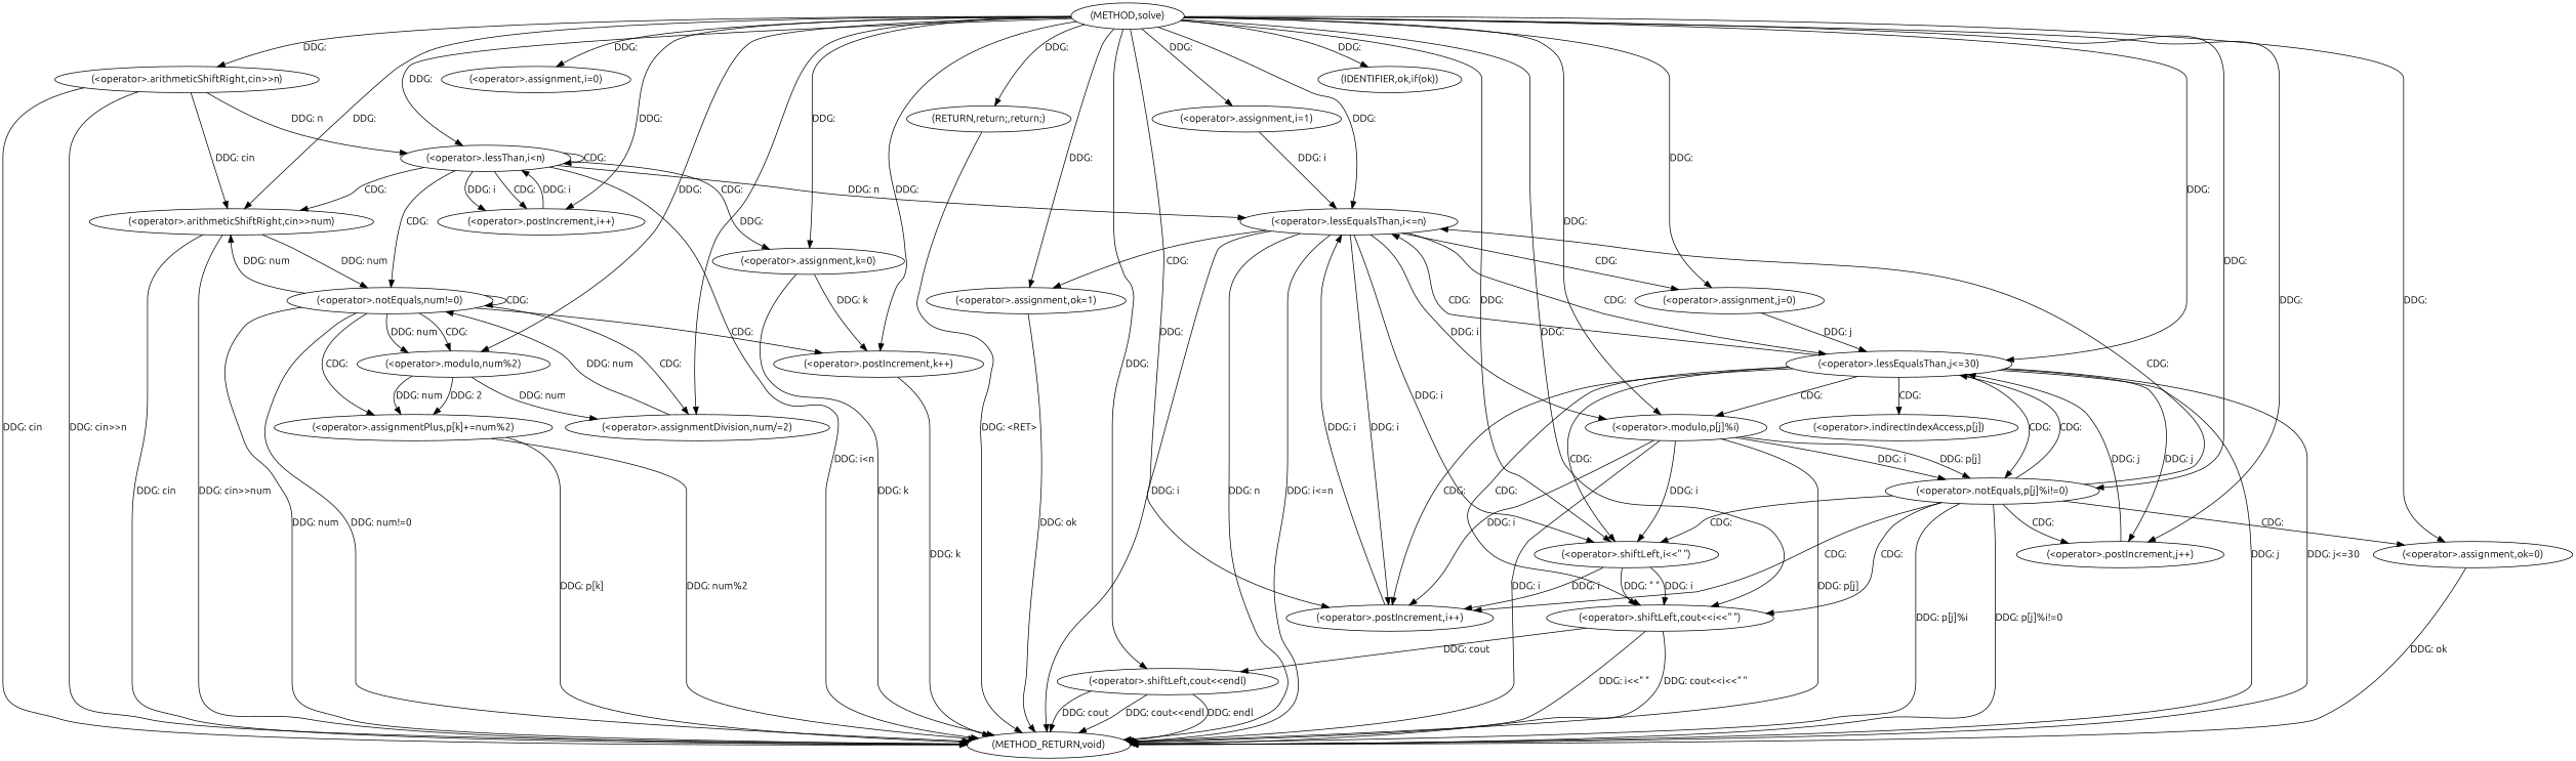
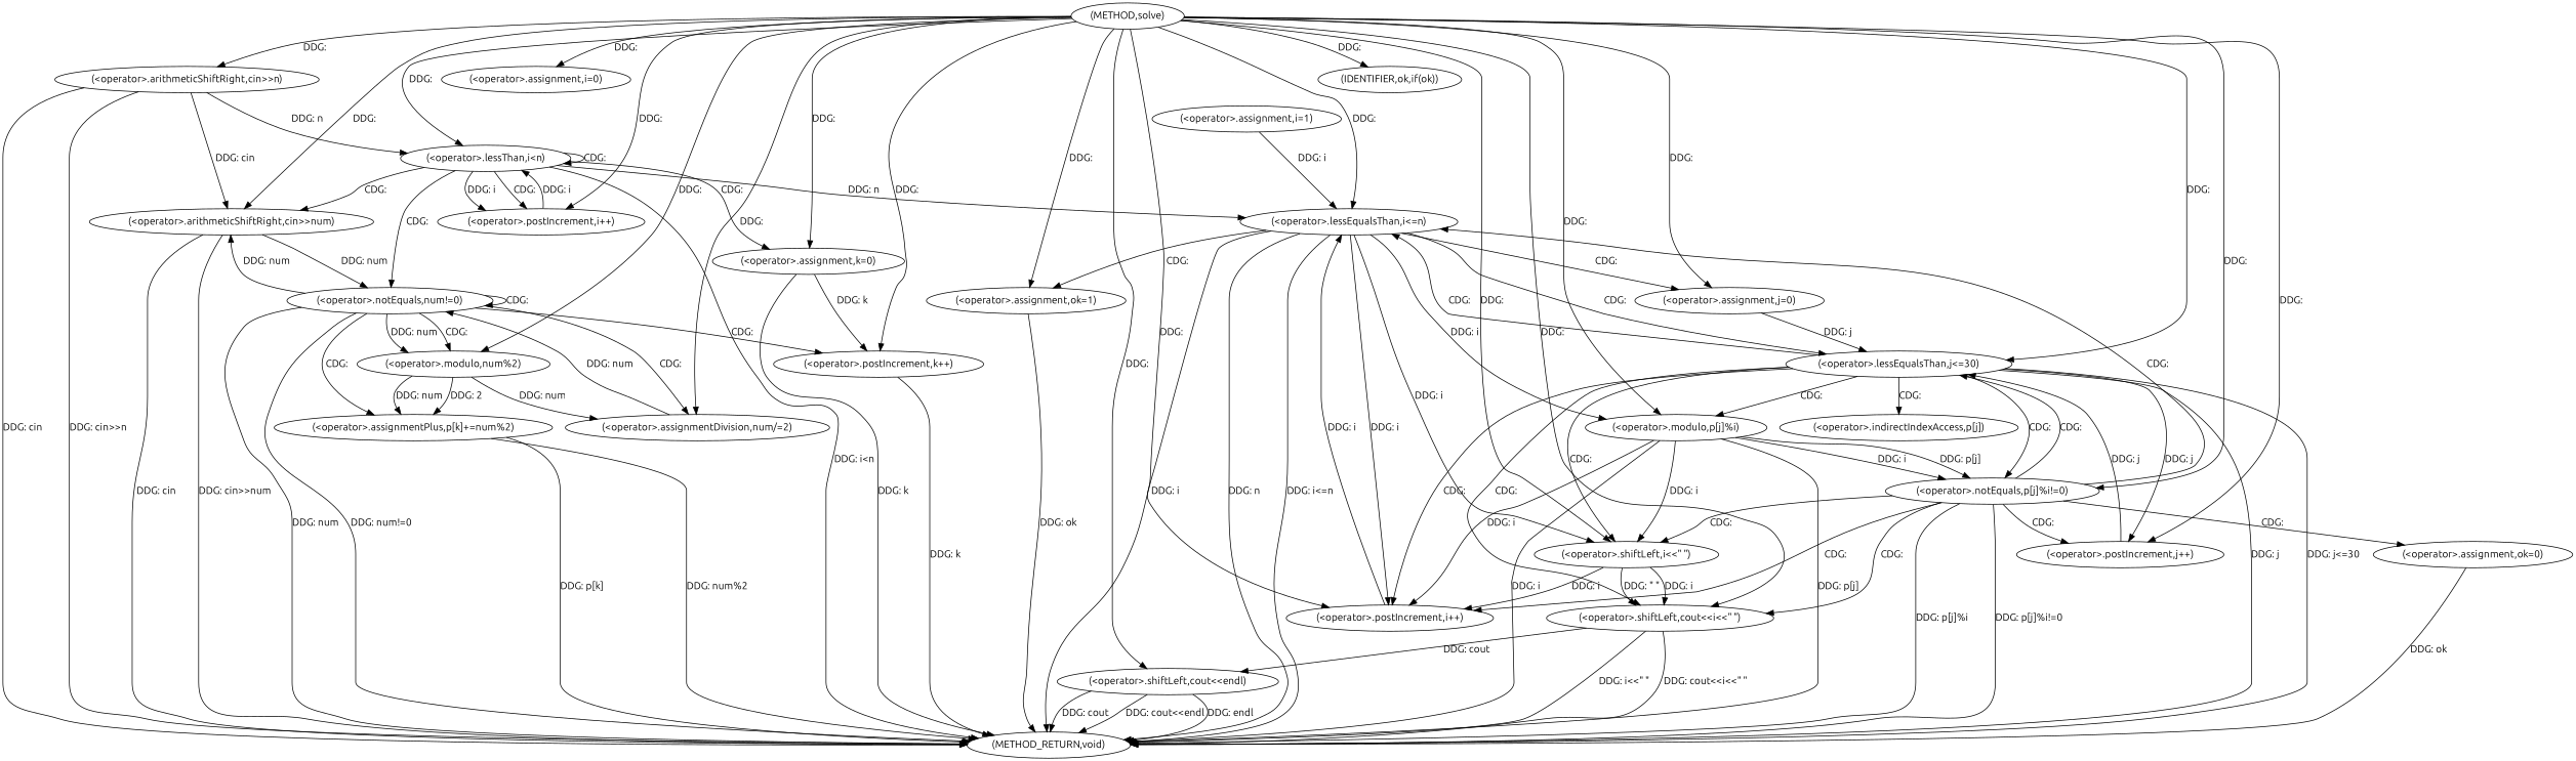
  digraph {
    fontname=Ubuntu
    node [fontname=Ubuntu]
    edge [fontname=Ubuntu]
    n1 [label="(METHOD,solve)"]
    n2 [label="(<operator>.arithmeticShiftRight,cin>>n)"]
    n3 [label="(<operator>.shiftLeft,cout<<endl)"]
-   n4 [label="(RETURN,return;,return;)"]
    n5 [label="(<operator>.assignment,i=0)"]
    n6 [label="(<operator>.lessThan,i<n)"]
    n7 [label="(<operator>.postIncrement,i++)"]
    n8 [label="(<operator>.assignment,i=1)"]
    n9 [label="(<operator>.lessEqualsThan,i<=n)"]
    n10 [label="(<operator>.postIncrement,i++)"]
    n11 [label="(<operator>.arithmeticShiftRight,cin>>num)"]
    n12 [label="(<operator>.assignment,k=0)"]
    n13 [label="(<operator>.assignment,ok=1)"]
    n14 [label="(<operator>.assignment,j=0)"]
    n15 [label="(<operator>.lessEqualsThan,j<=30)"]
    n16 [label="(<operator>.postIncrement,j++)"]
    n17 [label="(IDENTIFIER,ok,if(ok))"]
    n18 [label="(<operator>.shiftLeft,cout<<i<<\" \")"]
    n19 [label="(<operator>.assignmentDivision,num/=2)"]
    n20 [label="(<operator>.postIncrement,k++)"]
    n21 [label="(<operator>.notEquals,p[j]%i!=0)"]
    n22 [label="(<operator>.shiftLeft,i<<\" \")"]
    n23 [label="(<operator>.modulo,num%2)"]
    n24 [label="(<operator>.assignment,ok=0)"]
    n25 [label="(<operator>.modulo,p[j]%i)"]
    n26 [label="(METHOD_RETURN,void)"]
    n27 [label="(<operator>.notEquals,num!=0)"]
    n28 [label="(<operator>.assignmentPlus,p[k]+=num%2)"]
    n29 [label="(<operator>.indirectIndexAccess,p[j])"]
    n1 -> n2 [label="DDG: "]
    n1 -> n3 [label="DDG: "]
-   n1 -> n4 [label="DDG: "]
    n1 -> n5 [label="DDG: "]
    n1 -> n6 [label="DDG: "]
    n1 -> n7 [label="DDG: "]
-   n1 -> n8 [label="DDG: "]
    n1 -> n9 [label="DDG: "]
    n1 -> n10 [label="DDG: "]
    n1 -> n11 [label="DDG: "]
    n1 -> n12 [label="DDG: "]
    n1 -> n13 [label="DDG: "]
    n1 -> n14 [label="DDG: "]
    n1 -> n15 [label="DDG: "]
    n1 -> n16 [label="DDG: "]
    n1 -> n17 [label="DDG: "]
    n1 -> n18 [label="DDG: "]
    n1 -> n19 [label="DDG: "]
    n1 -> n20 [label="DDG: "]
    n1 -> n21 [label="DDG: "]
    n1 -> n22 [label="DDG: "]
    n1 -> n23 [label="DDG: "]
-   n1 -> n24 [label="DDG: "]
    n1 -> n25 [label="DDG: "]
    n2 -> n6 [label="DDG: n"]
    n2 -> n11 [label="DDG: cin"]
    n2 -> n26 [label="DDG: cin"]
    n2 -> n26 [label="DDG: cin>>n"]
    n3 -> n26 [label="DDG: cout"]
    n3 -> n26 [label="DDG: cout<<endl"]
    n3 -> n26 [label="DDG: endl"]
-   n4 -> n26 [label="DDG: <RET>"]
    n6 -> n6 [label="CDG: "]
    n6 -> n7 [label="DDG: i"]
    n6 -> n7 [label="CDG: "]
    n6 -> n9 [label="DDG: n"]
    n6 -> n11 [label="CDG: "]
    n6 -> n12 [label="CDG: "]
    n6 -> n26 [label="DDG: i<n"]
    n6 -> n27 [label="CDG: "]
    n7 -> n6 [label="DDG: i"]
    n8 -> n9 [label="DDG: i"]
    n9 -> n10 [label="DDG: i"]
    n9 -> n13 [label="CDG: "]
    n9 -> n14 [label="CDG: "]
    n9 -> n15 [label="CDG: "]
    n9 -> n22 [label="DDG: i"]
    n9 -> n25 [label="DDG: i"]
    n9 -> n26 [label="DDG: i"]
    n9 -> n26 [label="DDG: n"]
    n9 -> n26 [label="DDG: i<=n"]
    n10 -> n9 [label="DDG: i"]
    n11 -> n26 [label="DDG: cin"]
    n11 -> n26 [label="DDG: cin>>num"]
    n11 -> n27 [label="DDG: num"]
    n12 -> n20 [label="DDG: k"]
    n12 -> n26 [label="DDG: k"]
    n13 -> n26 [label="DDG: ok"]
    n14 -> n15 [label="DDG: j"]
    n15 -> n9 [label="CDG: "]
    n15 -> n10 [label="CDG: "]
    n15 -> n16 [label="DDG: j"]
    n15 -> n18 [label="CDG: "]
    n15 -> n21 [label="CDG: "]
    n15 -> n22 [label="CDG: "]
    n15 -> n25 [label="CDG: "]
    n15 -> n26 [label="DDG: j"]
    n15 -> n26 [label="DDG: j<=30"]
    n15 -> n29 [label="CDG: "]
    n16 -> n15 [label="DDG: j"]
    n18 -> n3 [label="DDG: cout"]
    n18 -> n26 [label="DDG: i<<\" \""]
    n18 -> n26 [label="DDG: cout<<i<<\" \""]
    n19 -> n27 [label="DDG: num"]
    n20 -> n26 [label="DDG: k"]
    n21 -> n9 [label="CDG: "]
    n21 -> n10 [label="CDG: "]
    n21 -> n15 [label="CDG: "]
    n21 -> n16 [label="CDG: "]
    n21 -> n18 [label="CDG: "]
    n21 -> n22 [label="CDG: "]
    n21 -> n24 [label="CDG: "]
    n21 -> n26 [label="DDG: p[j]%i"]
    n21 -> n26 [label="DDG: p[j]%i!=0"]
    n22 -> n10 [label="DDG: i"]
    n22 -> n18 [label="DDG: i"]
    n22 -> n18 [label="DDG: \" \""]
    n23 -> n19 [label="DDG: num"]
    n23 -> n28 [label="DDG: 2"]
    n23 -> n28 [label="DDG: num"]
    n24 -> n26 [label="DDG: ok"]
    n25 -> n10 [label="DDG: i"]
    n25 -> n21 [label="DDG: i"]
    n25 -> n21 [label="DDG: p[j]"]
    n25 -> n22 [label="DDG: i"]
    n25 -> n26 [label="DDG: p[j]"]
    n25 -> n26 [label="DDG: i"]
    n27 -> n11 [label="DDG: num"]
    n27 -> n19 [label="CDG: "]
    n27 -> n20 [label="CDG: "]
    n27 -> n23 [label="DDG: num"]
    n27 -> n23 [label="CDG: "]
    n27 -> n26 [label="DDG: num"]
    n27 -> n26 [label="DDG: num!=0"]
    n27 -> n27 [label="CDG: "]
    n27 -> n28 [label="CDG: "]
    n28 -> n26 [label="DDG: p[k]"]
    n28 -> n26 [label="DDG: num%2"]
  }
